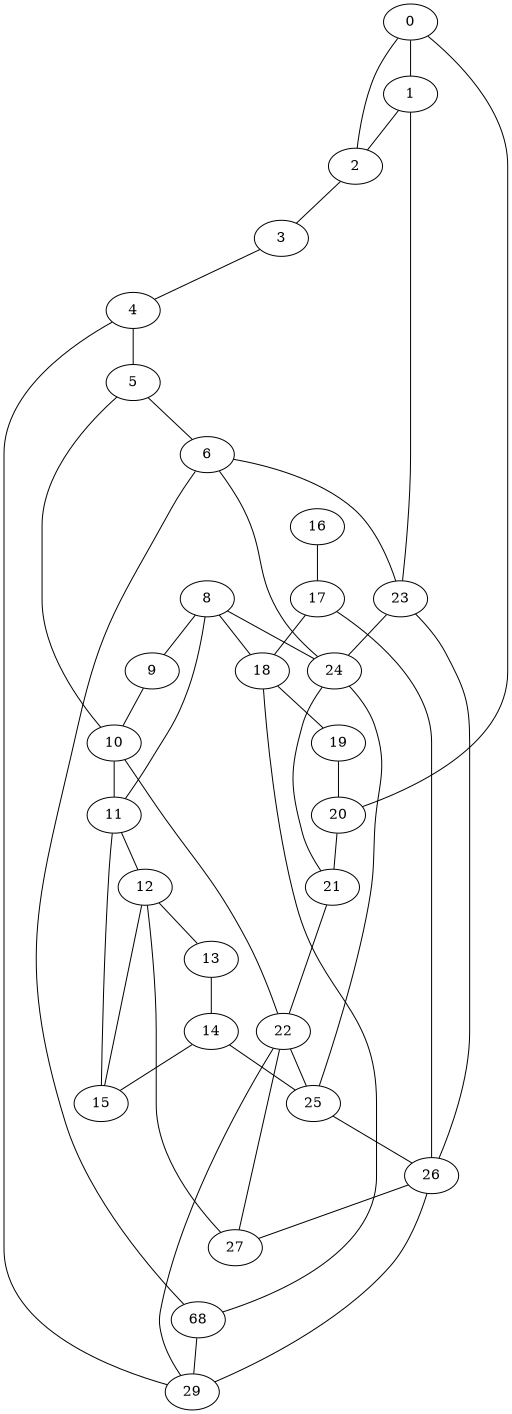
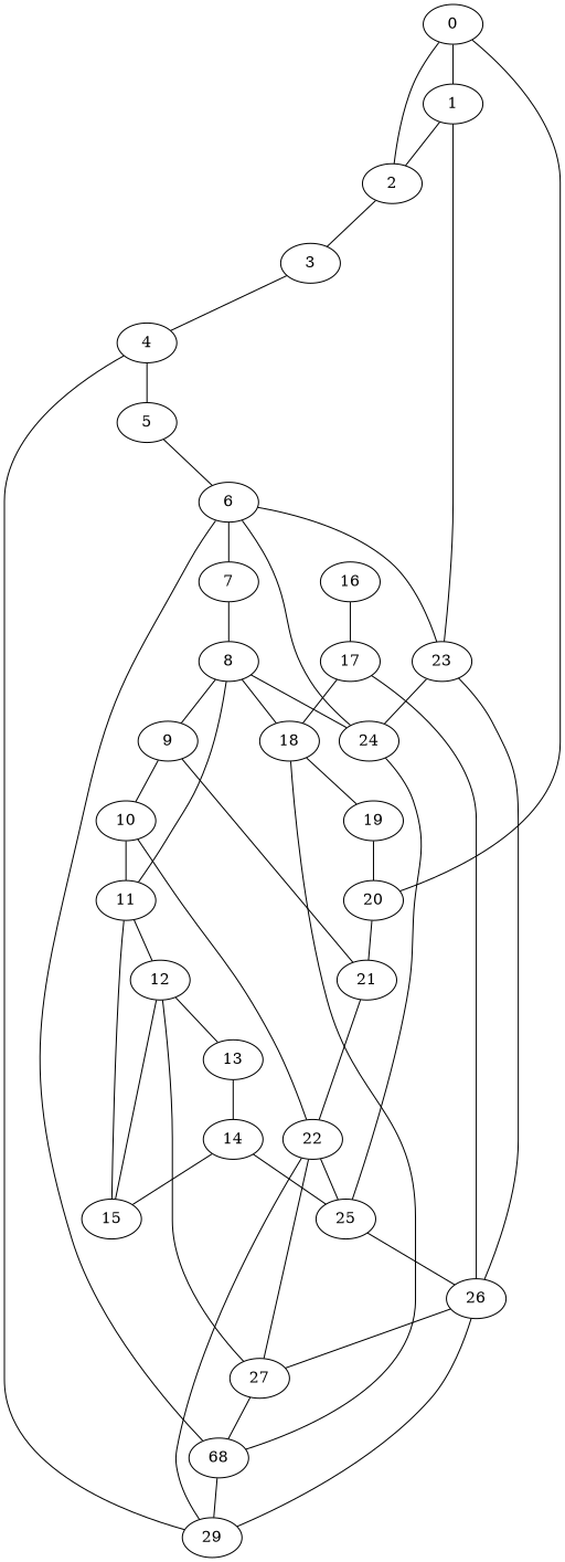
  graph {
    0
    1
    20
    2
    23
    21
    3
    24
    26
    22
    4
    25
    29
    27
    5
    6
    10
+   7
    n19 [label=68]
    11
    8
    12
    15
    9
    18
    19
    13
    14
    16
    17
    0 -- 1
    0 -- 20
    0 -- 2
    1 -- 2
    1 -- 23
    20 -- 21
    2 -- 3
    23 -- 24
    23 -- 26
    21 -- 22
    3 -- 4
    24 -- 25
    26 -- 29
    26 -- 27
    22 -- 25
    22 -- 29
    22 -- 27
    4 -- 29
    4 -- 5
    25 -- 26
+   27 -- n19
    5 -- 6
-   5 -- 10
    6 -- 23
    6 -- 24
+   6 -- 7
    6 -- n19
    10 -- 22
    10 -- 11
+   7 -- 8
    n19 -- 29
    11 -- 12
    11 -- 15
    8 -- 24
    8 -- 11
    8 -- 9
    8 -- 18
    12 -- 27
    12 -- 15
    12 -- 13
-   24 -- 21
+   9 -- 21
    9 -- 10
    18 -- n19
    18 -- 19
    19 -- 20
    13 -- 14
    14 -- 25
    14 -- 15
    16 -- 17
    17 -- 26
    17 -- 18
  }
